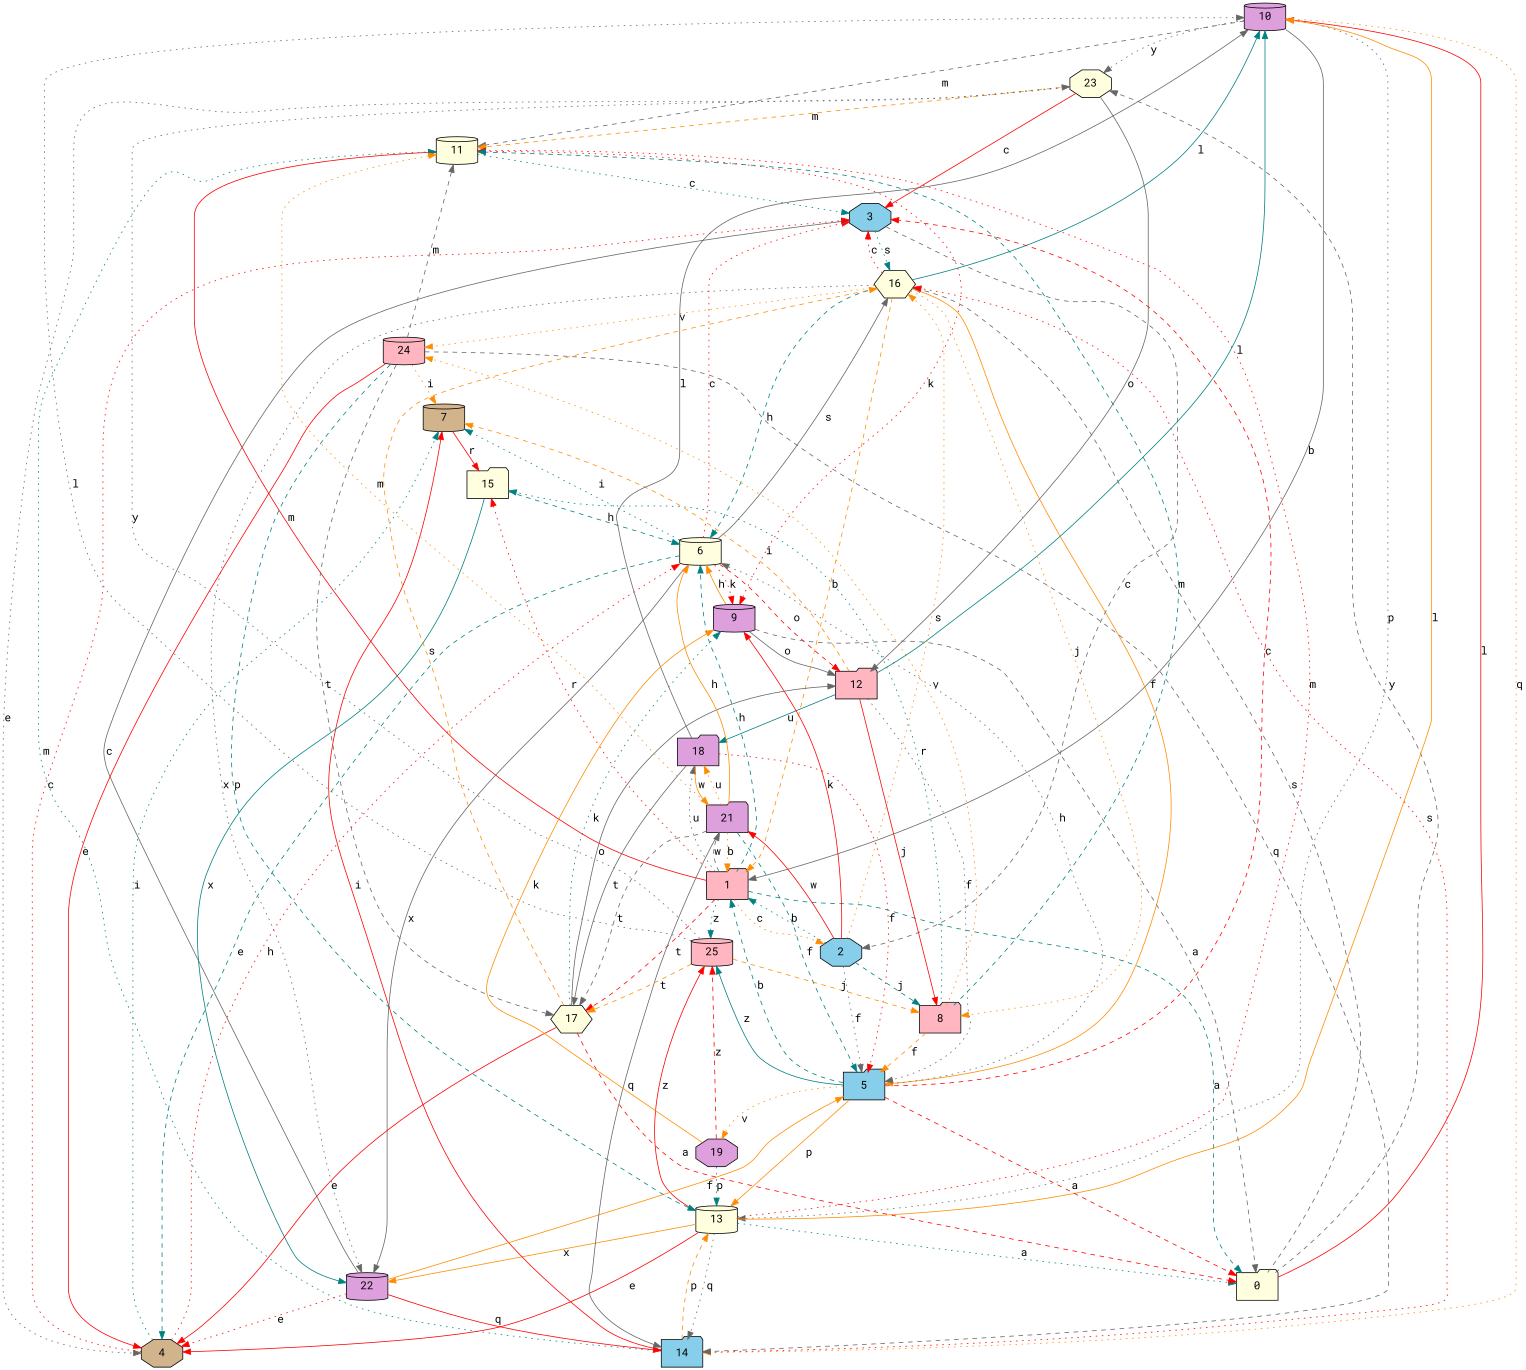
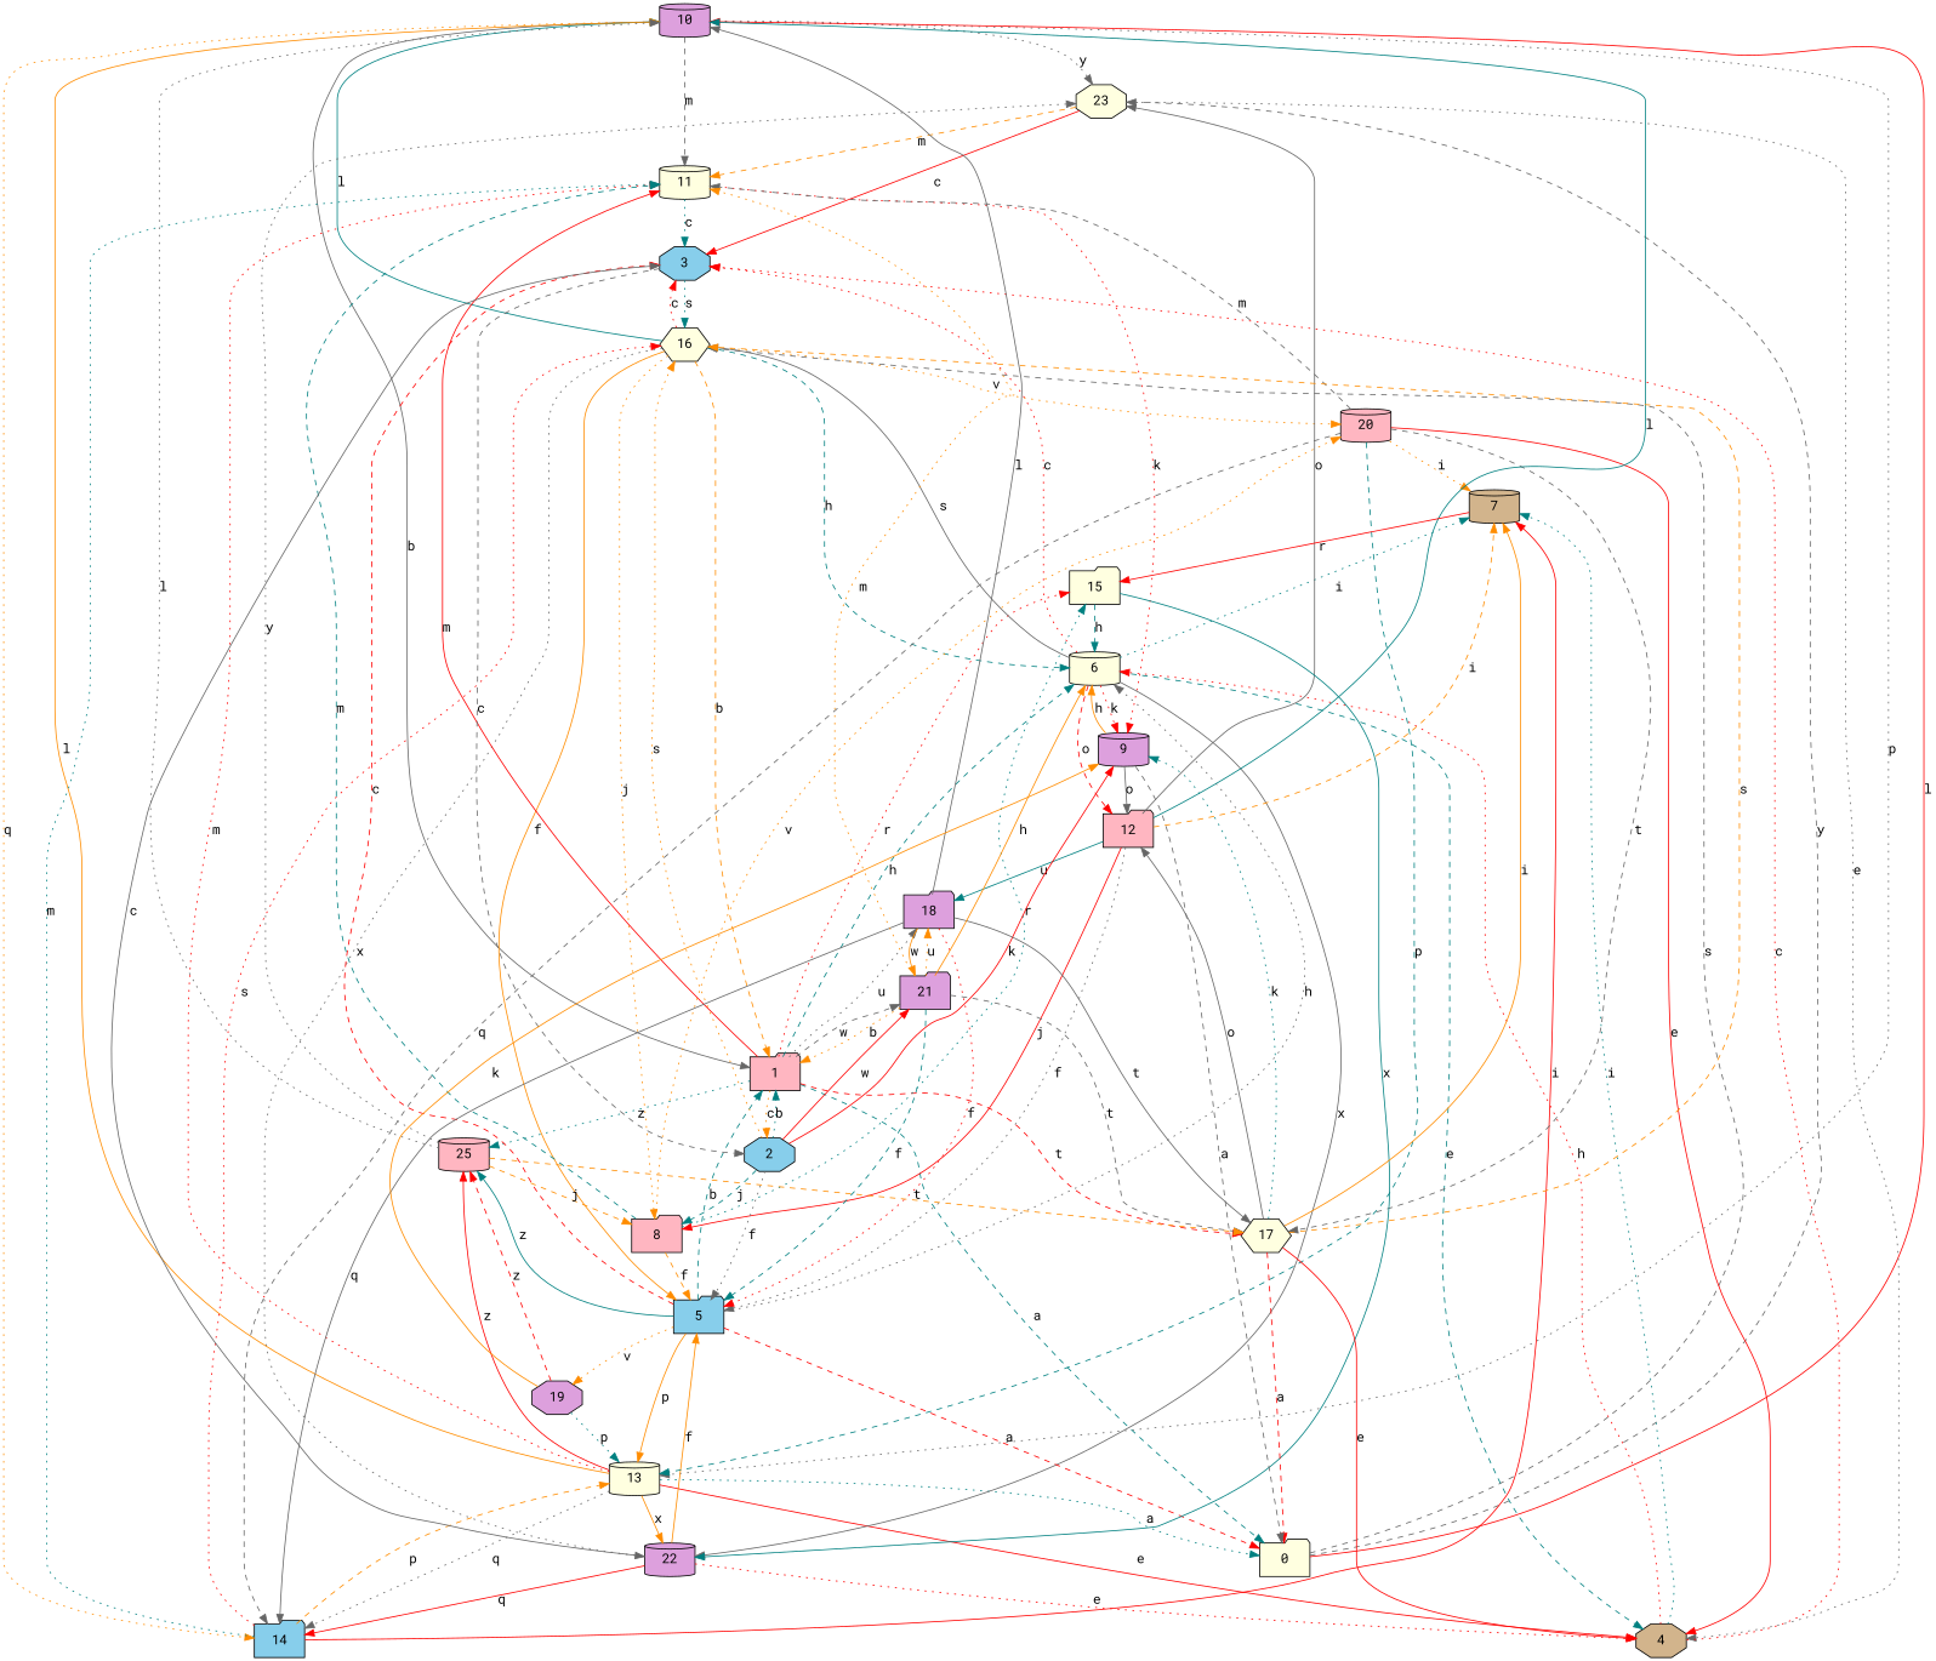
  strict digraph {
    fontname="Roboto Mono"
    node [fillcolor=lightyellow fontname="Roboto Mono" shape=cylinder style=filled]
    edge [color=gray40 fontname="Roboto Mono" style=dotted]
    10 [fillcolor=plum]
    0 [shape=folder]
    16 [shape=hexagon]
    23 [shape=octagon]
    1 [fillcolor=lightpink shape=folder]
    11
    13
    14 [fillcolor=skyblue shape=folder]
    6
    5 [fillcolor=skyblue shape=folder]
    8 [fillcolor=lightpink shape=folder]
    3 [fillcolor=skyblue shape=octagon]
    22 [fillcolor=plum]
-   20 [fillcolor=lightpink label=24]
+   20 [fillcolor=lightpink]
    4 [fillcolor=tan shape=octagon]
    12 [fillcolor=lightpink shape=folder]
    2 [fillcolor=skyblue shape=octagon]
    15 [shape=folder]
    17 [shape=hexagon]
    18 [fillcolor=plum shape=folder]
    21 [fillcolor=plum shape=folder]
    25 [fillcolor=lightpink]
    9 [fillcolor=plum]
    7 [fillcolor=tan]
    19 [fillcolor=plum shape=octagon]
    10 -> 23 [label=y]
    10 -> 1 [label=b style=solid]
    10 -> 11 [label=m style=dashed]
    10 -> 13 [label=p]
    10 -> 14 [color=darkorange label=q]
    0 -> 10 [color=red label=l style=solid]
    0 -> 16 [label=s style=dashed]
    0 -> 23 [label=y style=dashed]
    16 -> 10 [color=teal label=l style=solid]
    16 -> 1 [color=darkorange label=b style=dashed]
    16 -> 6 [color=teal label=h style=dashed]
    16 -> 5 [color=darkorange label=f style=solid]
    16 -> 8 [color=darkorange label=j]
    16 -> 3 [color=red label=c]
    16 -> 22 [label=x]
    16 -> 20 [color=darkorange label=v]
    23 -> 11 [color=darkorange label=m style=dashed]
    23 -> 3 [color=red label=c style=solid]
    23 -> 4 [label=e]
-   23 -> 12 [label=o style=solid]
+   12 -> 23 [label=o style=solid]
    1 -> 0 [color=teal label=a style=dashed]
    1 -> 11 [color=red label=m style=solid]
    1 -> 6 [color=teal label=h style=dashed]
    1 -> 2 [color=darkorange label=c]
    1 -> 15 [color=red label=r]
    1 -> 17 [color=red label=t style=dashed]
    1 -> 18 [label=u]
    1 -> 21 [label=w style=dashed]
    1 -> 25 [color=teal label=z]
    11 -> 3 [color=teal label=c]
    11 -> 9 [color=red label=k]
    13 -> 10 [color=darkorange label=l style=solid]
    13 -> 0 [color=teal label=a]
    13 -> 11 [color=red label=m]
    13 -> 14 [label=q]
    13 -> 22 [color=darkorange label=x style=solid]
    13 -> 4 [color=red label=e style=solid]
    13 -> 25 [color=red label=z style=solid]
    14 -> 16 [color=red label=s]
    14 -> 11 [color=teal label=m]
    14 -> 13 [color=darkorange label=p style=dashed]
    14 -> 7 [color=red label=i style=solid]
    6 -> 16 [label=s style=solid]
    6 -> 3 [color=red label=c]
    6 -> 22 [label=x style=solid]
    6 -> 4 [color=teal label=e style=dashed]
    6 -> 12 [color=red label=o style=dashed]
    6 -> 9 [color=red label=k]
    6 -> 7 [color=teal label=i]
    5 -> 0 [color=red label=a style=dashed]
    5 -> 1 [color=teal label=b style=dashed]
    5 -> 13 [color=darkorange label=p style=solid]
    5 -> 6 [label=h]
    5 -> 3 [color=red label=c style=dashed]
    5 -> 25 [color=teal label=z style=solid]
    5 -> 19 [color=darkorange label=v]
    8 -> 11 [color=teal label=m style=dashed]
    8 -> 5 [color=darkorange label=f style=dashed]
    8 -> 20 [color=darkorange label=v]
    8 -> 15 [color=teal label=r]
    3 -> 16 [color=teal label=s]
    3 -> 2 [label=c style=dashed]
    22 -> 14 [color=red label=q style=solid]
    22 -> 5 [color=darkorange label=f style=solid]
    22 -> 3 [label=c style=solid]
    22 -> 4 [color=red label=e]
    20 -> 11 [label=m style=dashed]
    20 -> 13 [color=teal label=p style=dashed]
    20 -> 14 [label=q style=dashed]
    20 -> 4 [color=red label=e style=solid]
    20 -> 17 [label=t style=dashed]
    20 -> 7 [color=darkorange label=i]
    4 -> 6 [color=red label=h]
    4 -> 3 [color=red label=c]
    4 -> 7 [color=teal label=i]
    12 -> 10 [color=teal label=l style=solid]
    12 -> 5 [label=f]
    12 -> 8 [color=red label=j style=solid]
    12 -> 18 [color=teal label=u style=solid]
    12 -> 7 [color=darkorange label=i style=dashed]
    2 -> 16 [color=darkorange label=s]
    2 -> 1 [color=teal label=b]
    2 -> 5 [label=f]
    2 -> 8 [color=teal label=j style=dashed]
    2 -> 21 [color=red label=w style=solid]
    2 -> 9 [color=red label=k style=solid]
    15 -> 6 [color=teal label=h style=dashed]
    15 -> 22 [color=teal label=x style=solid]
    17 -> 0 [color=red label=a style=dashed]
    17 -> 16 [color=darkorange label=s style=dashed]
    17 -> 4 [color=red label=e style=solid]
    17 -> 12 [label=o style=solid]
    17 -> 9 [color=teal label=k]
+   17 -> 7 [color=darkorange label=i style=solid]
    18 -> 10 [label=l style=solid]
    18 -> 5 [color=red label=f]
    18 -> 17 [label=t style=solid]
    18 -> 21 [color=darkorange label=w style=solid]
    21 -> 1 [color=darkorange label=b]
    21 -> 11 [color=darkorange label=m]
-   21 -> 14 [label=q style=solid]
+   18 -> 14 [label=q style=solid]
    21 -> 6 [color=darkorange label=h style=solid]
    21 -> 5 [color=teal label=f style=dashed]
    21 -> 17 [label=t style=dashed]
    21 -> 18 [color=darkorange label=u]
    25 -> 10 [label=l]
    25 -> 23 [label=y]
    25 -> 8 [color=darkorange label=j style=dashed]
    25 -> 17 [color=darkorange label=t style=dashed]
    9 -> 0 [label=a style=dashed]
    9 -> 6 [color=darkorange label=h style=solid]
    9 -> 12 [label=o style=solid]
    7 -> 15 [color=red label=r style=solid]
    19 -> 13 [color=teal label=p]
    19 -> 25 [color=red label=z style=dashed]
    19 -> 9 [color=darkorange label=k style=solid]
  }
